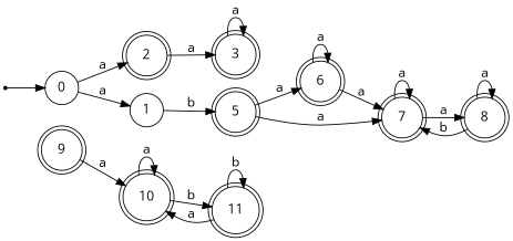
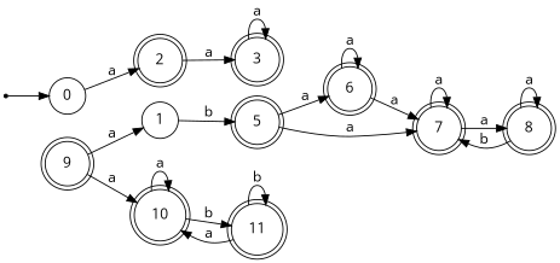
  digraph {
    fontname="Open Sans"
    rankdir=LR
    node [fontname="Open Sans" shape=doublecircle]
    edge [fontname="Open Sans"]
    dummy0 [shape=point]
    0 [shape=circle]
    1 [shape=circle]
    2
    5
    3
    6
    7
    9
    10
    8
    11
    dummy0 -> 0
-   0 -> 1 [label=a]
+   9 -> 1 [label=a]
    0 -> 2 [label=a]
    1 -> 5 [label=b]
    2 -> 3 [label=a]
    5 -> 6 [label=a]
    5 -> 7 [label=a]
    3 -> 3 [label=a]
    6 -> 6 [label=a]
    6 -> 7 [label=a]
    7 -> 7 [label=a]
    7 -> 8 [label=a]
    9 -> 10 [label=a]
    10 -> 10 [label=a]
    10 -> 11 [label=b]
    8 -> 7 [label=b]
    8 -> 8 [label=a]
    11 -> 10 [label=a]
    11 -> 11 [label=b]
  }
